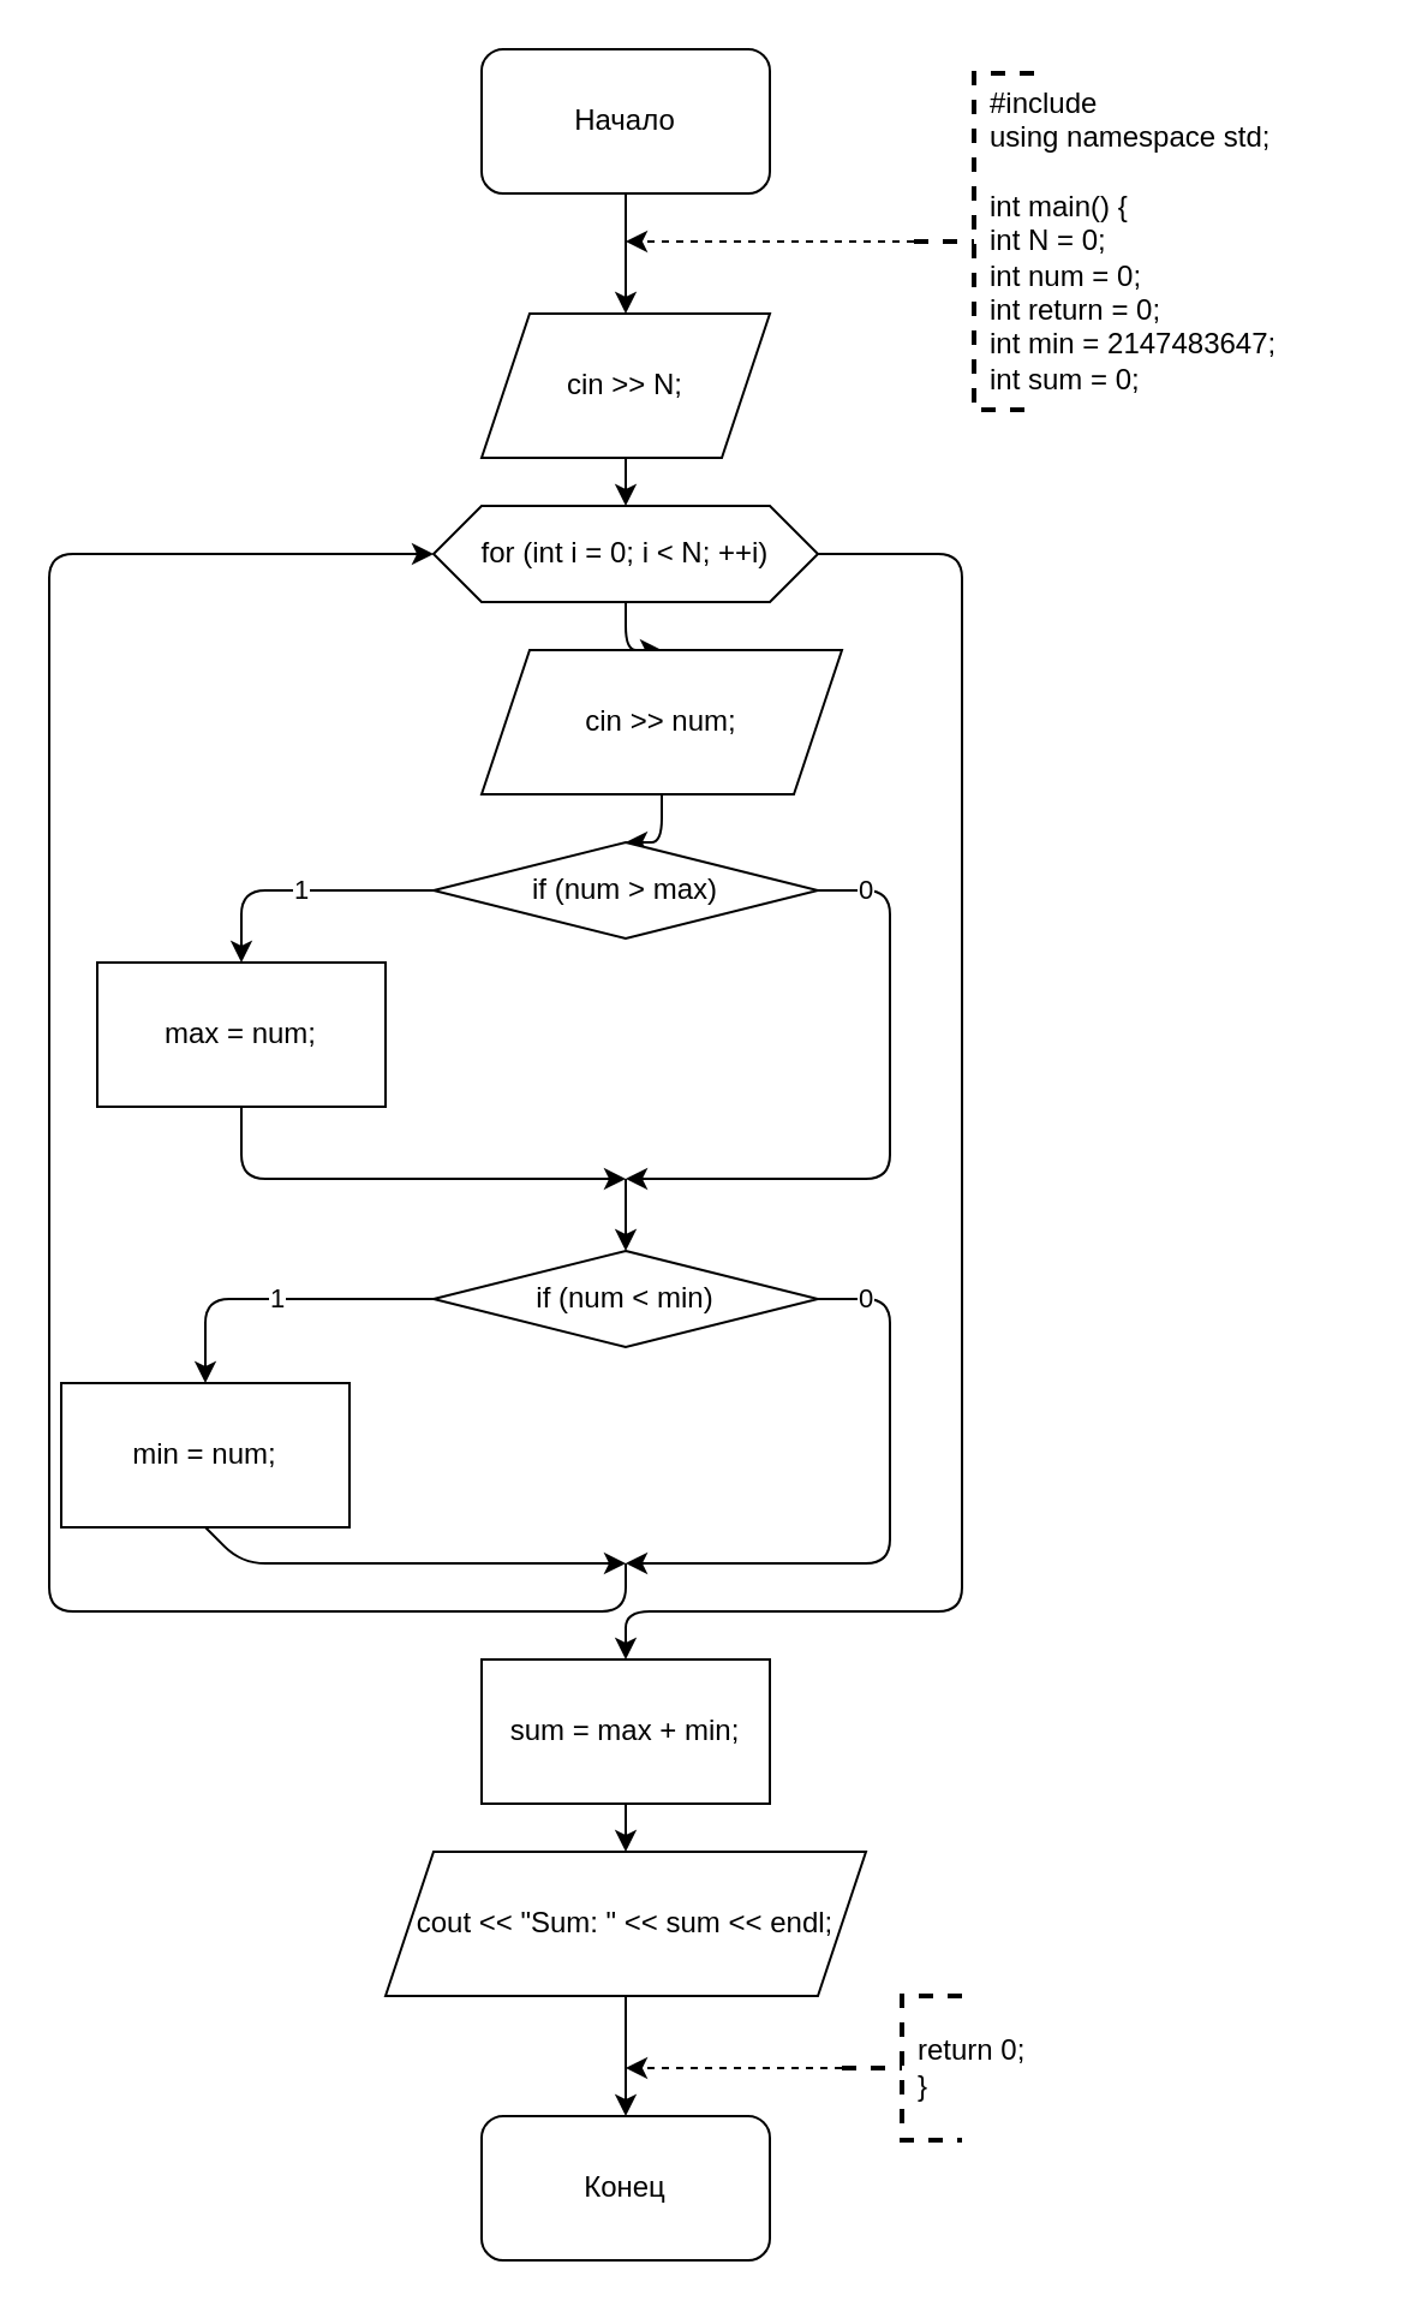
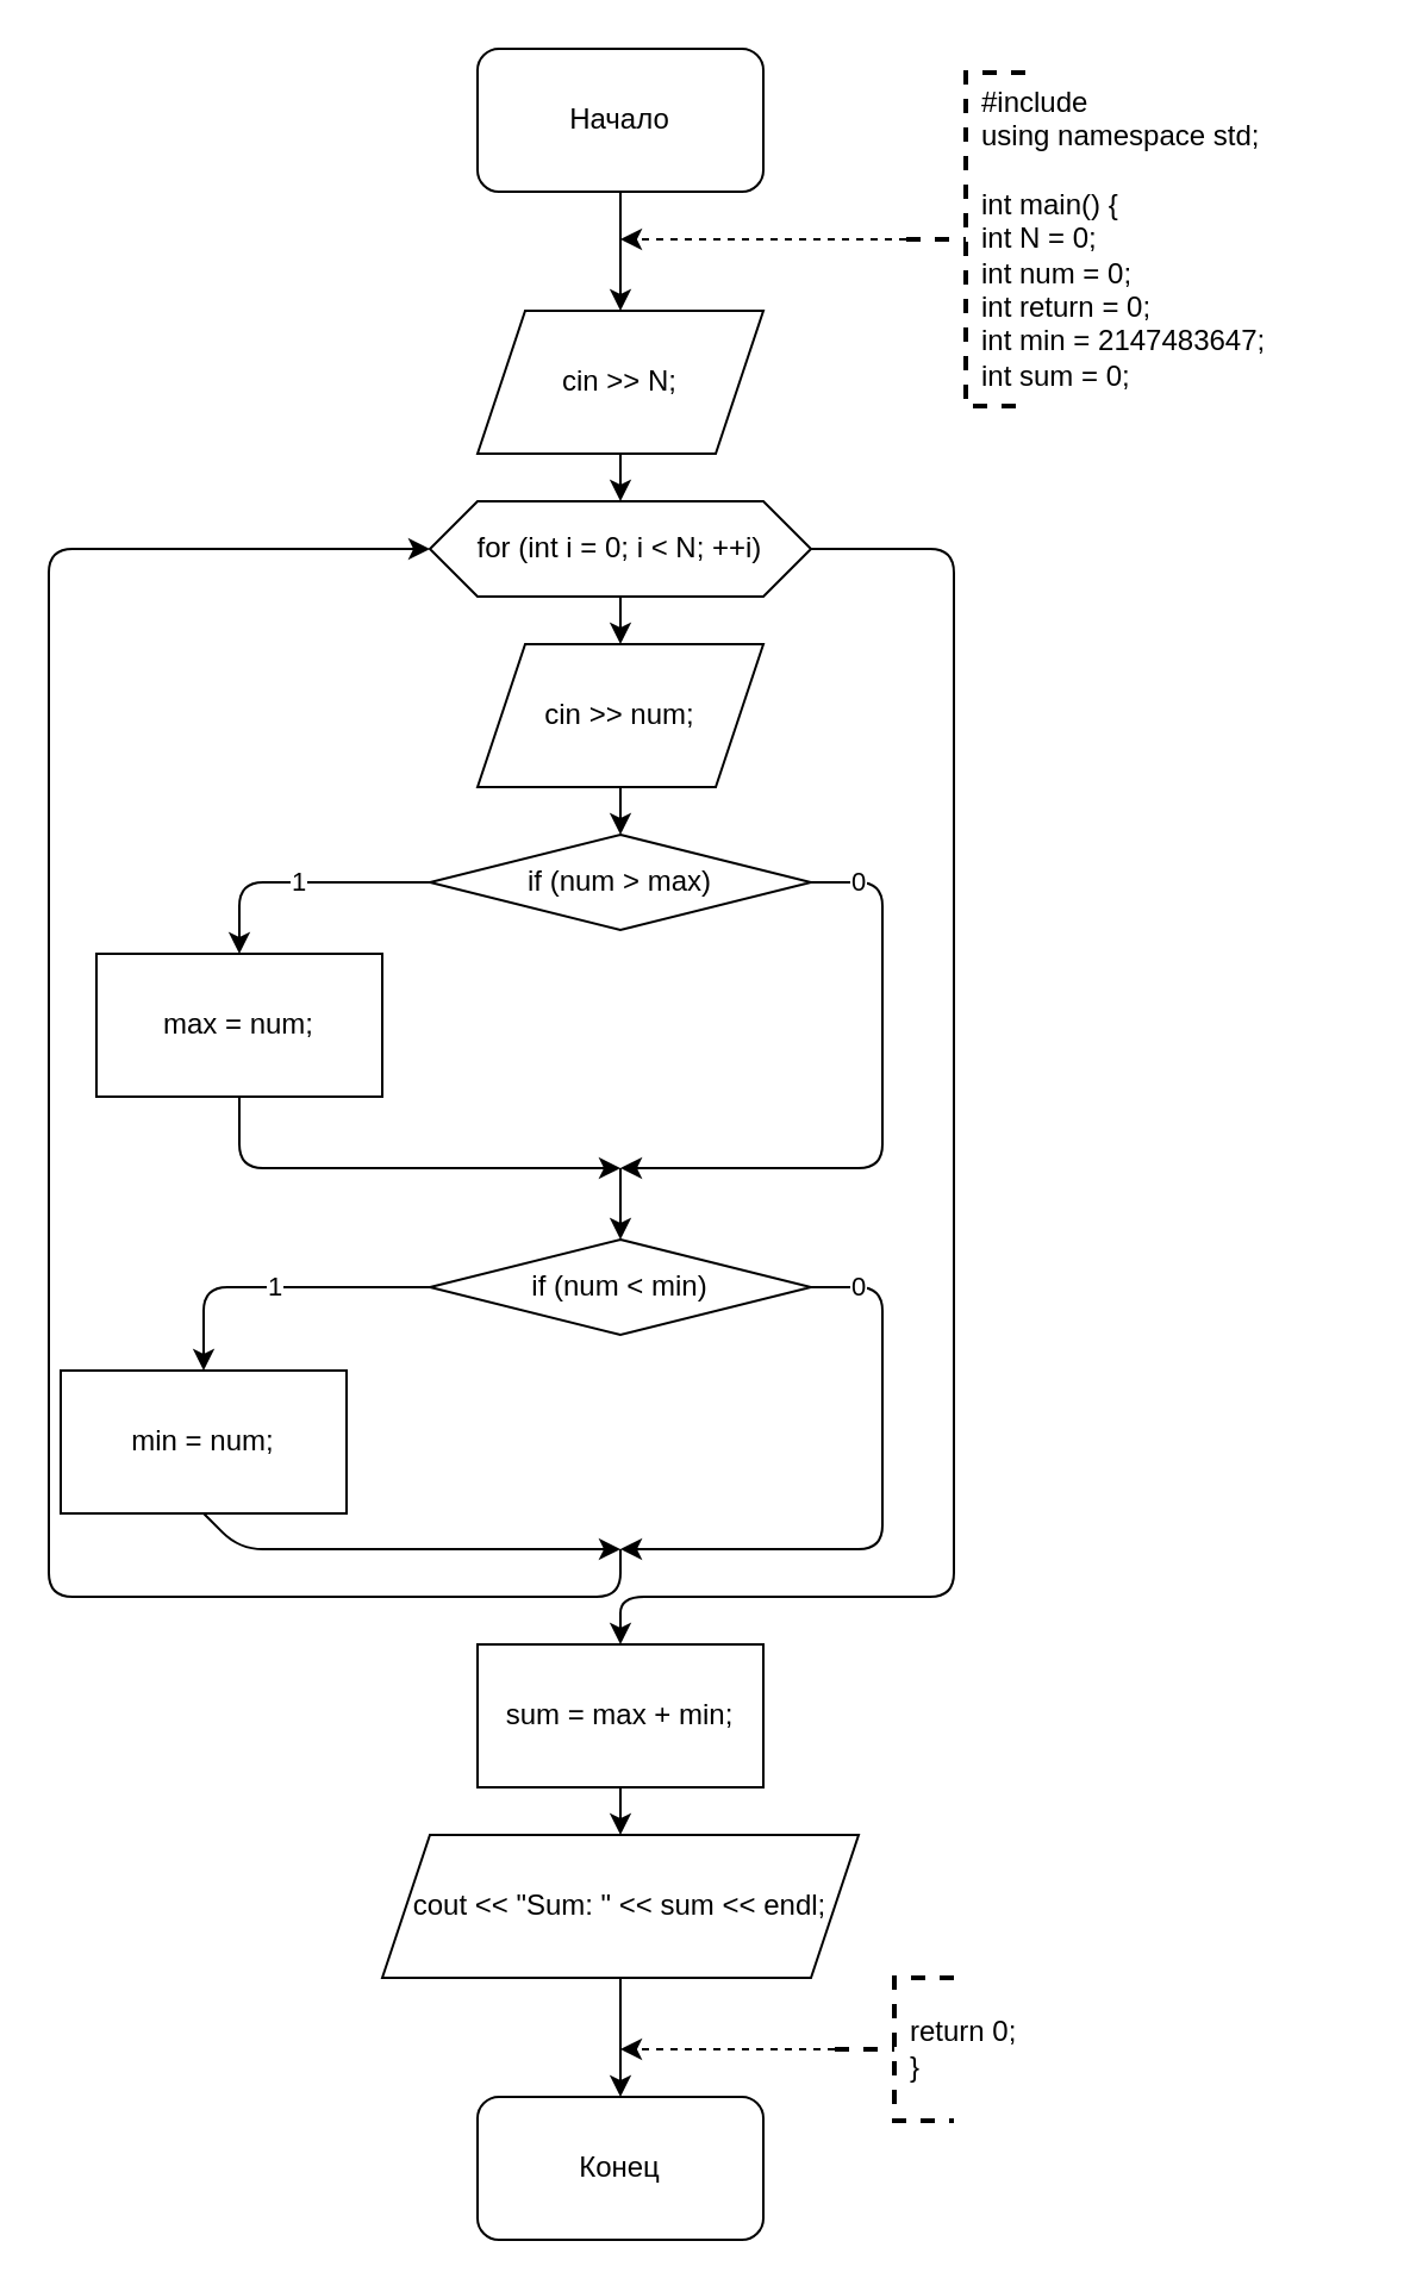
  <mxCell id="0" />
  <mxCell id="1" parent="0" />
  <mxCell id="2" style="edgeStyle=orthogonalEdgeStyle;rounded=1;orthogonalLoop=1;jettySize=auto;html=1;" edge="1" parent="1" source="3" target="5"><mxGeometry relative="1" as="geometry" /></mxCell>
  <mxCell id="3" value="Начало" style="rounded=1;whiteSpace=wrap;html=1;" vertex="1" parent="1"><mxGeometry x="200" y="20" width="120" height="60" as="geometry" /></mxCell>
  <mxCell id="4" style="edgeStyle=orthogonalEdgeStyle;rounded=1;orthogonalLoop=1;jettySize=auto;html=1;" edge="1" parent="1" source="5" target="7"><mxGeometry relative="1" as="geometry" /></mxCell>
  <mxCell id="5" value="cin &amp;gt;&amp;gt; N;" style="shape=parallelogram;perimeter=parallelogramPerimeter;whiteSpace=wrap;html=1;fixedSize=1;" vertex="1" parent="1"><mxGeometry x="200" y="130" width="120" height="60" as="geometry" /></mxCell>
  <mxCell id="6" style="edgeStyle=orthogonalEdgeStyle;rounded=1;orthogonalLoop=1;jettySize=auto;html=1;entryX=0.5;entryY=0;entryDx=0;entryDy=0;" edge="1" parent="1" source="7" target="9"><mxGeometry relative="1" as="geometry" /></mxCell>
  <mxCell id="7" value="for (int i = 0; i &amp;lt; N; ++i)" style="shape=hexagon;perimeter=hexagonPerimeter2;whiteSpace=wrap;html=1;fixedSize=1;" vertex="1" parent="1"><mxGeometry x="180" y="210" width="160" height="40" as="geometry" /></mxCell>
  <mxCell id="8" style="edgeStyle=orthogonalEdgeStyle;rounded=1;orthogonalLoop=1;jettySize=auto;html=1;" edge="1" parent="1" source="9" target="11"><mxGeometry relative="1" as="geometry" /></mxCell>
- <mxCell id="9" value="cin &amp;gt;&amp;gt; num;" style="shape=parallelogram;perimeter=parallelogramPerimeter;whiteSpace=wrap;html=1;fixedSize=1;" vertex="1" parent="1"><mxGeometry x="200" y="270" width="150" height="60" as="geometry" /></mxCell>
+ <mxCell id="9" value="cin &amp;gt;&amp;gt; num;" style="shape=parallelogram;perimeter=parallelogramPerimeter;whiteSpace=wrap;html=1;fixedSize=1;" vertex="1" parent="1"><mxGeometry x="200" y="270" width="120" height="60" as="geometry" /></mxCell>
  <mxCell id="10" value="1" style="edgeStyle=orthogonalEdgeStyle;rounded=1;orthogonalLoop=1;jettySize=auto;html=1;" edge="1" parent="1" source="11" target="12"><mxGeometry relative="1" as="geometry"><mxPoint x="130" y="410" as="targetPoint" /></mxGeometry></mxCell>
  <mxCell id="11" value="if (num &amp;gt; max)" style="rhombus;whiteSpace=wrap;html=1;" vertex="1" parent="1"><mxGeometry x="180" y="350" width="160" height="40" as="geometry" /></mxCell>
  <mxCell id="12" value="max = num;" style="rounded=0;whiteSpace=wrap;html=1;" vertex="1" parent="1"><mxGeometry x="40" y="400" width="120" height="60" as="geometry" /></mxCell>
  <mxCell id="13" value="0" style="endArrow=classic;html=1;exitX=1;exitY=0.5;exitDx=0;exitDy=0;" edge="1" parent="1" source="11"><mxGeometry x="-0.846" width="50" height="50" relative="1" as="geometry"><mxPoint x="250" y="440" as="sourcePoint" /><mxPoint x="260" y="490" as="targetPoint" /><Array as="points"><mxPoint x="370" y="370" /><mxPoint x="370" y="490" /></Array><mxPoint as="offset" /></mxGeometry></mxCell>
  <mxCell id="14" value="" style="endArrow=classic;html=1;exitX=0.5;exitY=1;exitDx=0;exitDy=0;" edge="1" parent="1" source="12"><mxGeometry width="50" height="50" relative="1" as="geometry"><mxPoint x="250" y="440" as="sourcePoint" /><mxPoint x="260" y="490" as="targetPoint" /><Array as="points"><mxPoint x="100" y="490" /></Array></mxGeometry></mxCell>
  <mxCell id="15" value="" style="endArrow=classic;html=1;" edge="1" parent="1" target="17"><mxGeometry width="50" height="50" relative="1" as="geometry"><mxPoint x="260" y="490" as="sourcePoint" /><mxPoint x="260" y="510" as="targetPoint" /></mxGeometry></mxCell>
  <mxCell id="16" value="1" style="edgeStyle=orthogonalEdgeStyle;rounded=1;orthogonalLoop=1;jettySize=auto;html=1;" edge="1" parent="1" source="17" target="18"><mxGeometry relative="1" as="geometry"><mxPoint x="100" y="570" as="targetPoint" /></mxGeometry></mxCell>
  <mxCell id="17" value="if (num &amp;lt; min)" style="rhombus;whiteSpace=wrap;html=1;" vertex="1" parent="1"><mxGeometry x="180" y="520" width="160" height="40" as="geometry" /></mxCell>
  <mxCell id="18" value="min = num;" style="rounded=0;whiteSpace=wrap;html=1;" vertex="1" parent="1"><mxGeometry x="25" y="575" width="120" height="60" as="geometry" /></mxCell>
  <mxCell id="19" value="0" style="endArrow=classic;html=1;exitX=1;exitY=0.5;exitDx=0;exitDy=0;" edge="1" parent="1" source="17"><mxGeometry x="-0.84" width="50" height="50" relative="1" as="geometry"><mxPoint x="250" y="540" as="sourcePoint" /><mxPoint x="260" y="650" as="targetPoint" /><Array as="points"><mxPoint x="370" y="540" /><mxPoint x="370" y="650" /></Array><mxPoint as="offset" /></mxGeometry></mxCell>
  <mxCell id="20" value="" style="endArrow=classic;html=1;exitX=0.5;exitY=1;exitDx=0;exitDy=0;" edge="1" parent="1" source="18"><mxGeometry width="50" height="50" relative="1" as="geometry"><mxPoint x="250" y="540" as="sourcePoint" /><mxPoint x="260" y="650" as="targetPoint" /><Array as="points"><mxPoint x="100" y="650" /></Array></mxGeometry></mxCell>
  <mxCell id="21" value="" style="endArrow=classic;html=1;entryX=0;entryY=0.5;entryDx=0;entryDy=0;" edge="1" parent="1" target="7"><mxGeometry width="50" height="50" relative="1" as="geometry"><mxPoint x="260" y="650" as="sourcePoint" /><mxPoint x="300" y="590" as="targetPoint" /><Array as="points"><mxPoint x="260" y="670" /><mxPoint x="20" y="670" /><mxPoint x="20" y="230" /></Array></mxGeometry></mxCell>
  <mxCell id="22" style="edgeStyle=orthogonalEdgeStyle;rounded=1;orthogonalLoop=1;jettySize=auto;html=1;" edge="1" parent="1" source="23" target="26"><mxGeometry relative="1" as="geometry" /></mxCell>
  <mxCell id="23" value="sum = max + min;" style="rounded=0;whiteSpace=wrap;html=1;" vertex="1" parent="1"><mxGeometry x="200" y="690" width="120" height="60" as="geometry" /></mxCell>
  <mxCell id="24" value="" style="endArrow=classic;html=1;exitX=1;exitY=0.5;exitDx=0;exitDy=0;entryX=0.5;entryY=0;entryDx=0;entryDy=0;" edge="1" parent="1" source="7" target="23"><mxGeometry width="50" height="50" relative="1" as="geometry"><mxPoint x="250" y="640" as="sourcePoint" /><mxPoint x="300" y="590" as="targetPoint" /><Array as="points"><mxPoint x="400" y="230" /><mxPoint x="400" y="670" /><mxPoint x="260" y="670" /></Array></mxGeometry></mxCell>
  <mxCell id="25" style="edgeStyle=orthogonalEdgeStyle;rounded=1;orthogonalLoop=1;jettySize=auto;html=1;" edge="1" parent="1" source="26" target="27"><mxGeometry relative="1" as="geometry" /></mxCell>
  <mxCell id="26" value="cout &amp;lt;&amp;lt; &quot;Sum: &quot; &amp;lt;&amp;lt; sum &amp;lt;&amp;lt; endl;" style="shape=parallelogram;perimeter=parallelogramPerimeter;whiteSpace=wrap;html=1;fixedSize=1;" vertex="1" parent="1"><mxGeometry x="160" y="770" width="200" height="60" as="geometry" /></mxCell>
  <mxCell id="27" value="Конец" style="rounded=1;whiteSpace=wrap;html=1;" vertex="1" parent="1"><mxGeometry x="200" y="880" width="120" height="60" as="geometry" /></mxCell>
  <mxCell id="28" style="edgeStyle=orthogonalEdgeStyle;rounded=1;orthogonalLoop=1;jettySize=auto;html=1;dashed=1;" edge="1" parent="1" source="29"><mxGeometry relative="1" as="geometry"><mxPoint x="260" y="100" as="targetPoint" /></mxGeometry></mxCell>
  <mxCell id="29" value="" style="strokeWidth=2;html=1;shape=mxgraph.flowchart.annotation_2;align=left;labelPosition=right;pointerEvents=1;dashed=1;" vertex="1" parent="1"><mxGeometry x="380" y="30" width="50" height="140" as="geometry" /></mxCell>
  <mxCell id="30" value="#include&lt;br&gt;using namespace std;&lt;br&gt;&lt;br&gt;int main() {&lt;br&gt;int N = 0;&lt;br&gt;int num = 0;&lt;br&gt;int return = 0;&lt;br&gt;int min = 2147483647;&lt;br&gt;int sum = 0;" style="text;html=1;strokeColor=none;fillColor=none;align=left;verticalAlign=middle;whiteSpace=wrap;rounded=0;dashed=1;" vertex="1" parent="1"><mxGeometry x="410" y="50" width="160" height="100" as="geometry" /></mxCell>
  <mxCell id="31" style="edgeStyle=orthogonalEdgeStyle;rounded=1;orthogonalLoop=1;jettySize=auto;html=1;dashed=1;" edge="1" parent="1" source="32"><mxGeometry relative="1" as="geometry"><mxPoint x="260" y="860" as="targetPoint" /></mxGeometry></mxCell>
  <mxCell id="32" value="" style="strokeWidth=2;html=1;shape=mxgraph.flowchart.annotation_2;align=left;labelPosition=right;pointerEvents=1;dashed=1;" vertex="1" parent="1"><mxGeometry x="350" y="830" width="50" height="60" as="geometry" /></mxCell>
  <mxCell id="33" value="return 0;&lt;br&gt;}" style="text;html=1;strokeColor=none;fillColor=none;align=left;verticalAlign=middle;whiteSpace=wrap;rounded=0;dashed=1;" vertex="1" parent="1"><mxGeometry x="380" y="830" width="120" height="60" as="geometry" /></mxCell>
